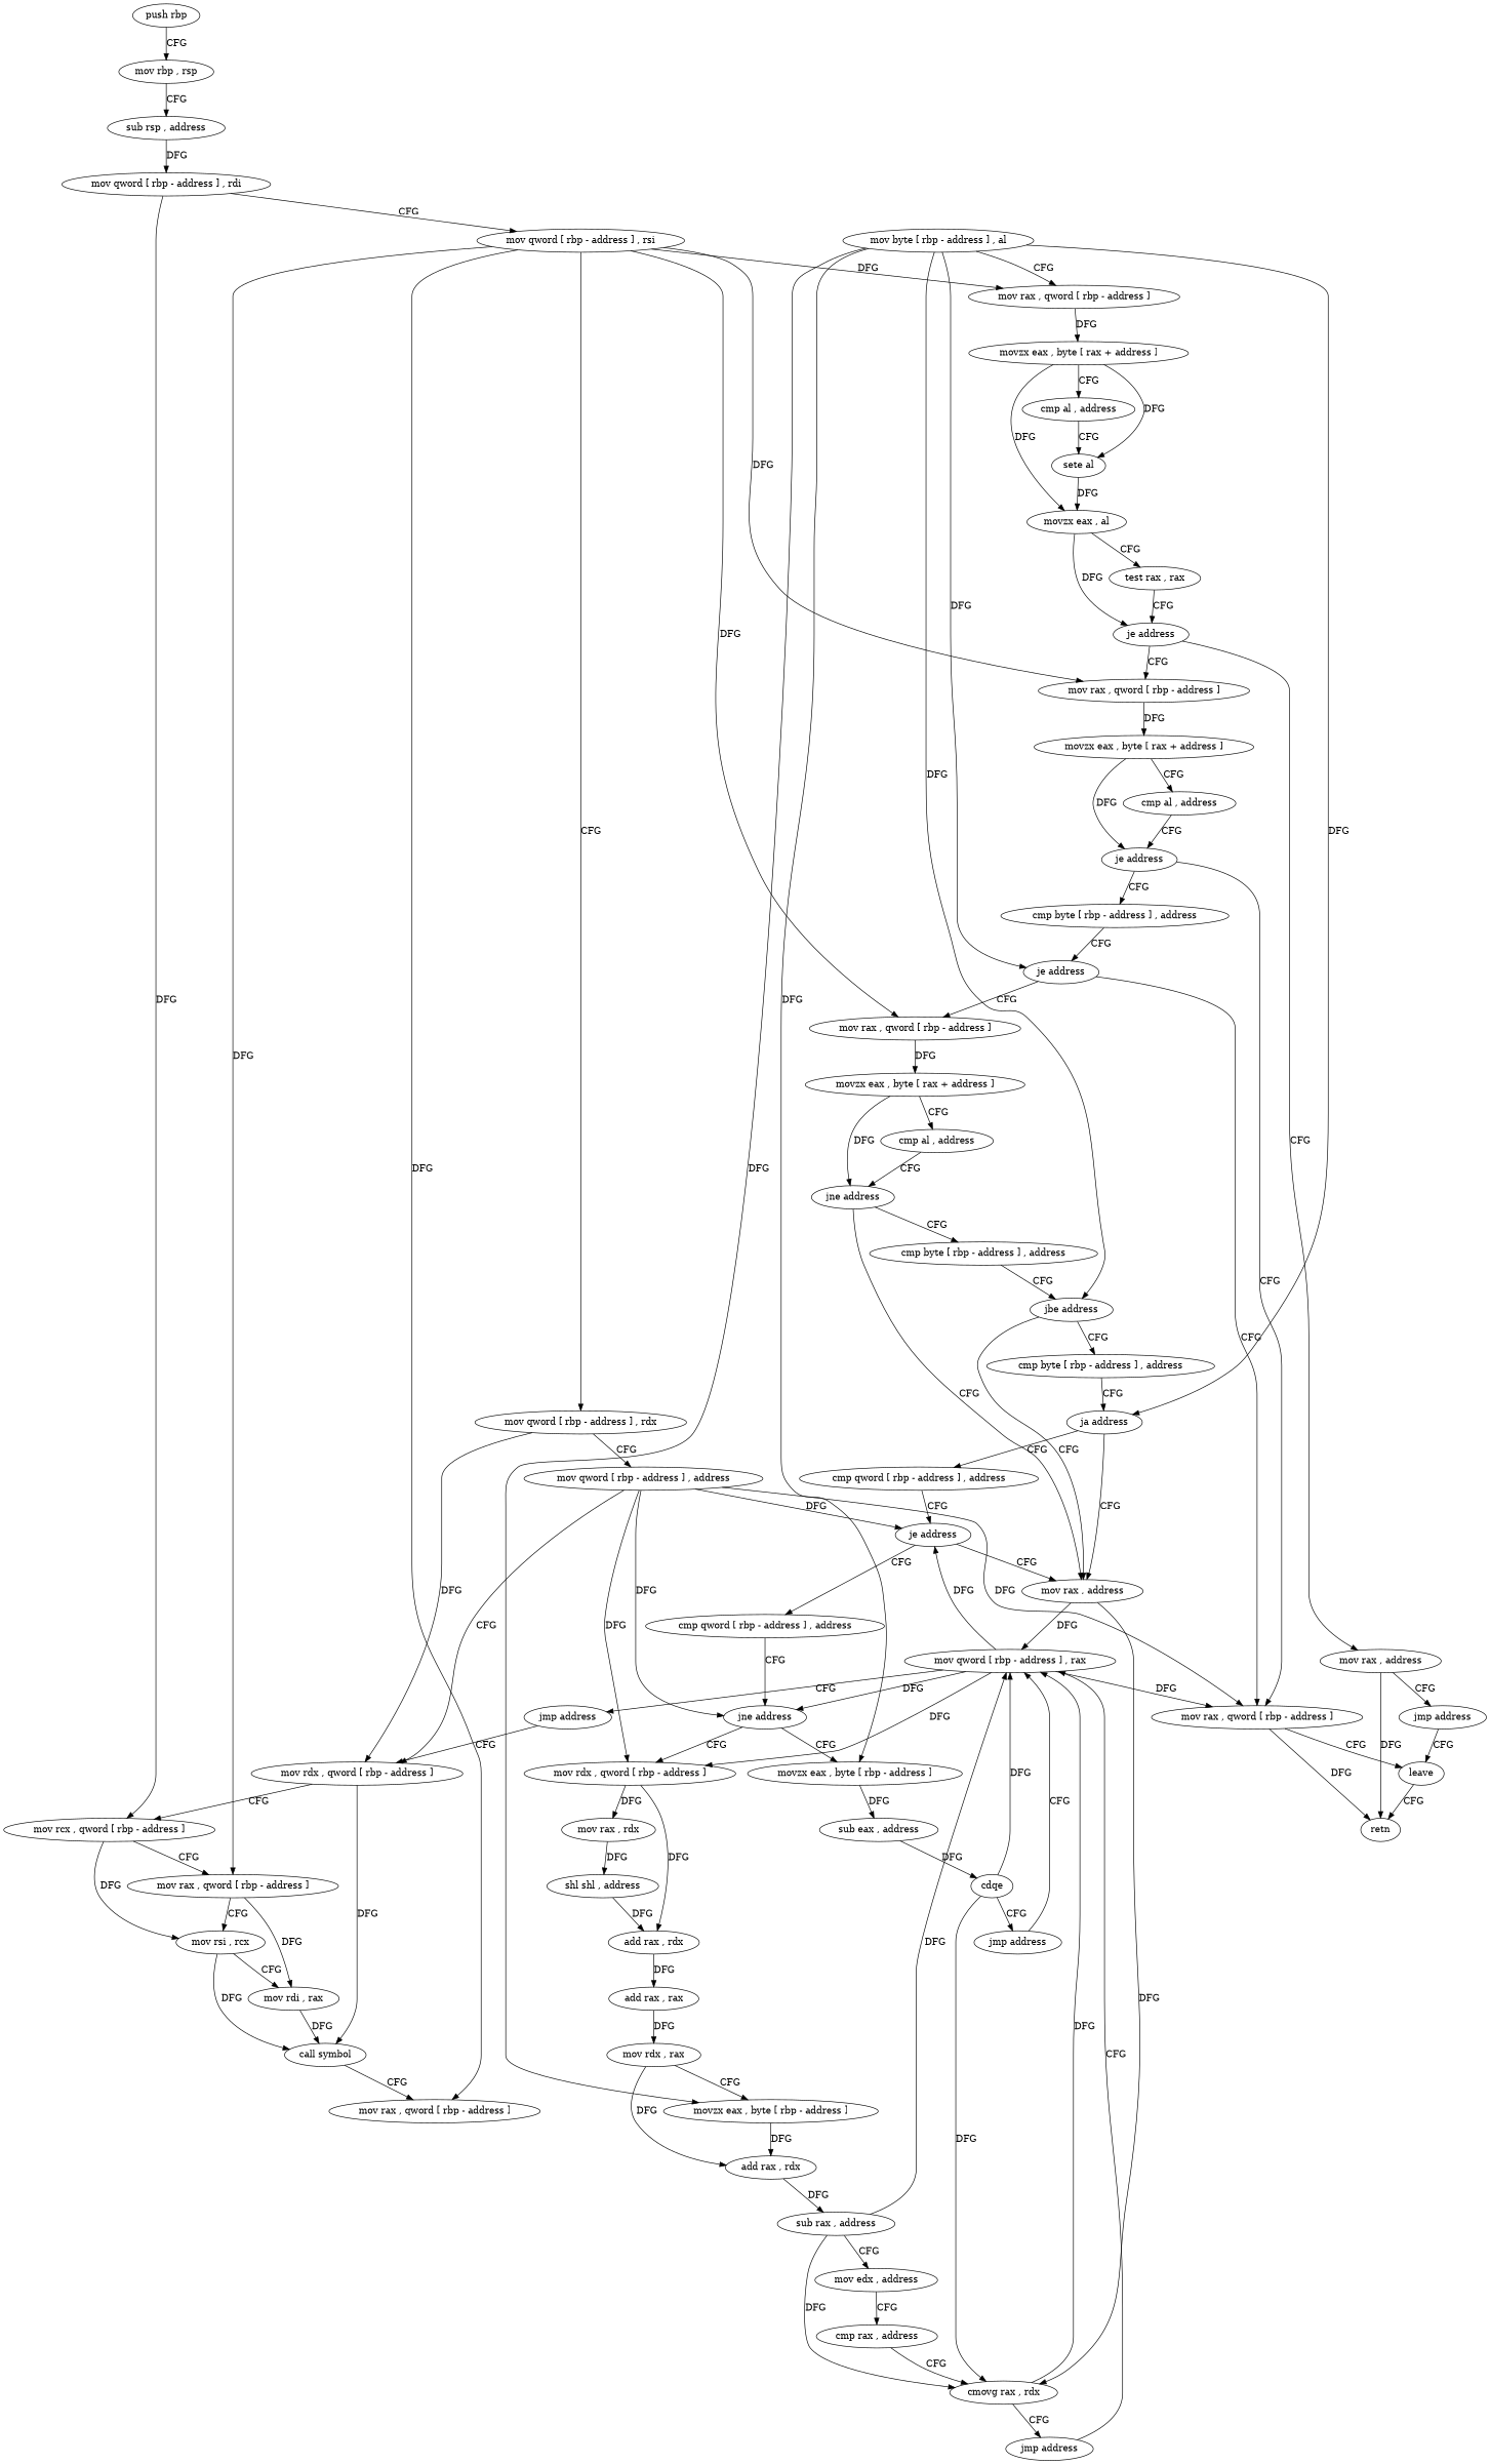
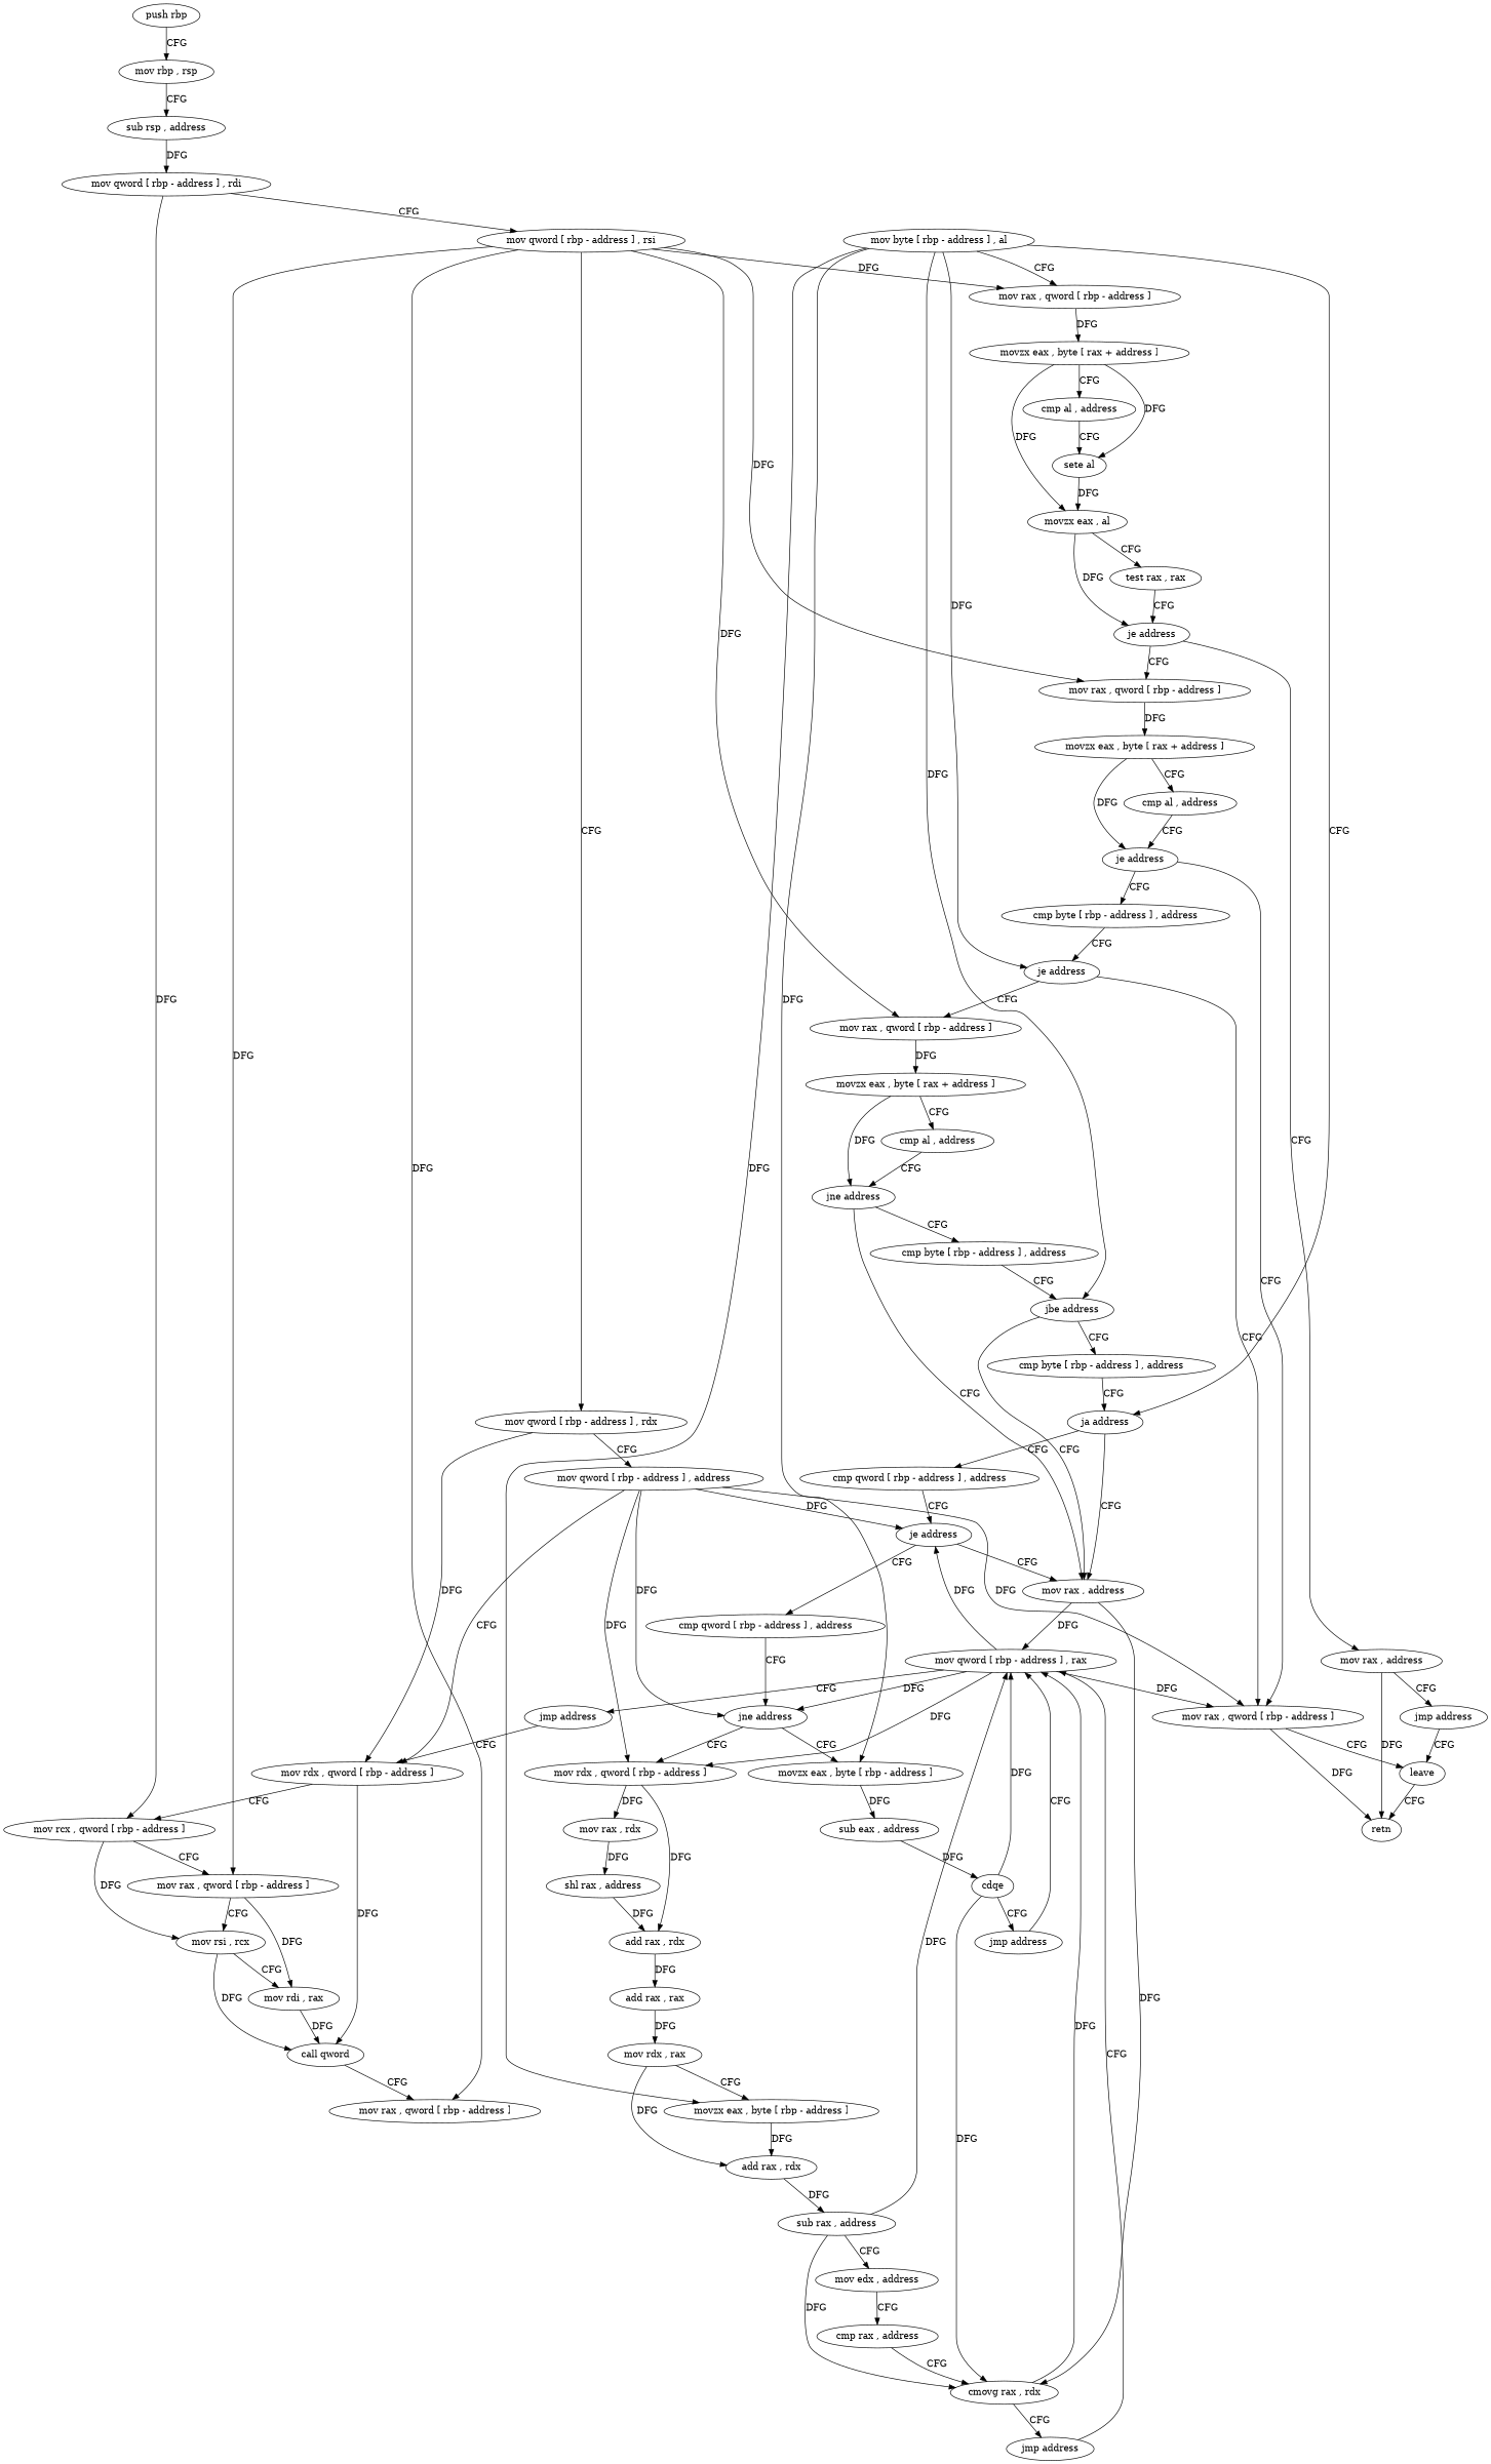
  digraph {
    n1 [label="push rbp"]
    n2 [label="mov rbp , rsp"]
    n3 [label="sub rsp , address"]
    n4 [label="mov qword [ rbp - address ] , rdi"]
    n5 [label="mov qword [ rbp - address ] , rsi"]
    n6 [label="mov rcx , qword [ rbp - address ]"]
    n7 [label="mov qword [ rbp - address ] , rdx"]
    n8 [label="mov rax , qword [ rbp - address ]"]
    n9 [label="mov rax , qword [ rbp - address ]"]
    n10 [label="mov rax , qword [ rbp - address ]"]
    n11 [label="mov rax , qword [ rbp - address ]"]
    n12 [label="mov rax , qword [ rbp - address ]"]
    n13 [label="mov rsi , rcx"]
    n14 [label="mov qword [ rbp - address ] , address"]
    n15 [label="mov rdx , qword [ rbp - address ]"]
    n16 [label="movzx eax , byte [ rax + address ]"]
    n17 [label="movzx eax , byte [ rax + address ]"]
    n18 [label="mov rdi , rax"]
    n19 [label="movzx eax , byte [ rax + address ]"]
    n20 [label="mov rax , qword [ rbp - address ]"]
    n21 [label="je address"]
    n22 [label="jne address"]
    n23 [label="mov rdx , qword [ rbp - address ]"]
-   n24 [label="call symbol"]
+   n24 [label="call qword"]
    n25 [label=leave]
    n26 [label=retn]
    n27 [label="mov rax , address"]
    n28 [label="cmp qword [ rbp - address ] , address"]
    n29 [label="movzx eax , byte [ rbp - address ]"]
    n30 [label="mov rax , rdx"]
    n31 [label="add rax , rdx"]
    n32 [label="cmp al , address"]
    n33 [label="je address"]
    n34 [label="cmp byte [ rbp - address ] , address"]
    n35 [label="je address"]
    n36 [label="mov rax , address"]
    n37 [label="jmp address"]
    n38 [label="cmp al , address"]
    n39 [label="jne address"]
    n40 [label="cmp byte [ rbp - address ] , address"]
    n41 [label="mov qword [ rbp - address ] , rax"]
    n42 [label="cmovg rax , rdx"]
    n43 [label="jbe address"]
    n44 [label="jmp address"]
    n45 [label="jmp address"]
    n46 [label="cmp byte [ rbp - address ] , address"]
    n47 [label="ja address"]
    n48 [label="cmp qword [ rbp - address ] , address"]
    n49 [label="mov byte [ rbp - address ] , al"]
    n50 [label="movzx eax , byte [ rbp - address ]"]
    n51 [label="sub eax , address"]
    n52 [label="add rax , rdx"]
    n53 [label="cmp al , address"]
    n54 [label="sete al"]
    n55 [label="movzx eax , al"]
    n56 [label="test rax , rax"]
    n57 [label="je address"]
-   n58 [label="shl shl , address"]
+   n58 [label="shl rax , address"]
    n59 [label="add rax , rax"]
    n60 [label=cdqe]
    n61 [label="mov rdx , rax"]
    n62 [label="sub rax , address"]
    n63 [label="mov edx , address"]
    n64 [label="cmp rax , address"]
    n65 [label="jmp address"]
    n1 -> n2 [label=CFG]
    n2 -> n3 [label=CFG]
    n3 -> n4 [label=DFG]
    n4 -> n5 [label=CFG]
    n4 -> n6 [label=DFG]
    n5 -> n7 [label=CFG]
    n5 -> n8 [label=DFG]
    n5 -> n9 [label=DFG]
    n5 -> n10 [label=DFG]
    n5 -> n11 [label=DFG]
    n5 -> n12 [label=DFG]
    n6 -> n10 [label=CFG]
    n6 -> n13 [label=DFG]
    n7 -> n14 [label=CFG]
    n7 -> n15 [label=DFG]
    n8 -> n16 [label=DFG]
    n9 -> n17 [label=DFG]
    n10 -> n13 [label=CFG]
    n10 -> n18 [label=DFG]
    n12 -> n19 [label=DFG]
    n13 -> n18 [label=CFG]
    n13 -> n24 [label=DFG]
    n14 -> n15 [label=CFG]
    n14 -> n20 [label=DFG]
    n14 -> n21 [label=DFG]
    n14 -> n22 [label=DFG]
    n14 -> n23 [label=DFG]
    n15 -> n6 [label=CFG]
    n15 -> n24 [label=DFG]
    n16 -> n32 [label=CFG]
    n16 -> n33 [label=DFG]
    n17 -> n38 [label=CFG]
    n17 -> n39 [label=DFG]
    n18 -> n24 [label=DFG]
    n19 -> n53 [label=CFG]
    n19 -> n54 [label=DFG]
    n19 -> n55 [label=DFG]
    n20 -> n25 [label=CFG]
    n20 -> n26 [label=DFG]
    n21 -> n27 [label=CFG]
    n21 -> n28 [label=CFG]
    n22 -> n23 [label=CFG]
    n22 -> n29 [label=CFG]
    n23 -> n30 [label=DFG]
    n23 -> n31 [label=DFG]
    n24 -> n11 [label=CFG]
    n25 -> n26 [label=CFG]
    n27 -> n41 [label=DFG]
    n27 -> n42 [label=DFG]
    n28 -> n22 [label=CFG]
    n29 -> n51 [label=DFG]
    n30 -> n58 [label=DFG]
    n31 -> n59 [label=DFG]
    n32 -> n33 [label=CFG]
    n33 -> n20 [label=CFG]
    n33 -> n34 [label=CFG]
    n34 -> n35 [label=CFG]
    n35 -> n9 [label=CFG]
    n35 -> n20 [label=CFG]
    n36 -> n26 [label=DFG]
    n36 -> n37 [label=CFG]
    n37 -> n25 [label=CFG]
    n38 -> n39 [label=CFG]
    n39 -> n27 [label=CFG]
    n39 -> n40 [label=CFG]
    n40 -> n43 [label=CFG]
    n41 -> n20 [label=DFG]
    n41 -> n21 [label=DFG]
    n41 -> n22 [label=DFG]
    n41 -> n23 [label=DFG]
    n41 -> n44 [label=CFG]
    n42 -> n41 [label=DFG]
    n42 -> n45 [label=CFG]
    n43 -> n27 [label=CFG]
    n43 -> n46 [label=CFG]
    n44 -> n15 [label=CFG]
    n45 -> n41 [label=CFG]
    n46 -> n47 [label=CFG]
    n47 -> n27 [label=CFG]
    n47 -> n48 [label=CFG]
    n48 -> n21 [label=CFG]
    n49 -> n12 [label=CFG]
    n49 -> n29 [label=DFG]
    n49 -> n35 [label=DFG]
    n49 -> n43 [label=DFG]
-   n49 -> n47 [label=DFG]
+   n49 -> n47 [label=CFG]
    n49 -> n50 [label=DFG]
    n50 -> n52 [label=DFG]
    n51 -> n60 [label=DFG]
    n52 -> n62 [label=DFG]
    n53 -> n54 [label=CFG]
    n54 -> n55 [label=DFG]
    n55 -> n56 [label=CFG]
    n55 -> n57 [label=DFG]
    n56 -> n57 [label=CFG]
    n57 -> n8 [label=CFG]
    n57 -> n36 [label=CFG]
    n58 -> n31 [label=DFG]
    n59 -> n61 [label=DFG]
    n60 -> n41 [label=DFG]
    n60 -> n42 [label=DFG]
    n60 -> n65 [label=CFG]
    n61 -> n50 [label=CFG]
    n61 -> n52 [label=DFG]
    n62 -> n41 [label=DFG]
    n62 -> n42 [label=DFG]
    n62 -> n63 [label=CFG]
    n63 -> n64 [label=CFG]
    n64 -> n42 [label=CFG]
    n65 -> n41 [label=CFG]
  }
